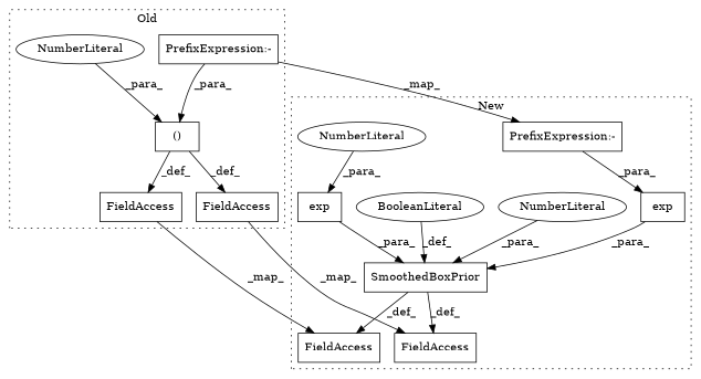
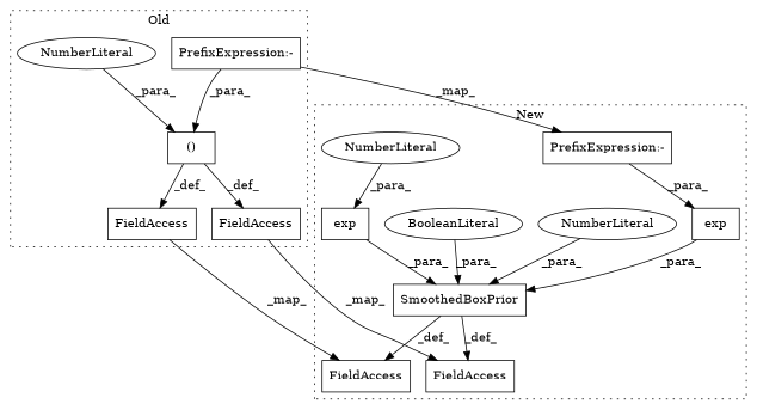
  digraph {
    node [a=22 l=1 s=1434 shape=box]
    n1 [a=106 l=16 label="()"]
    n2 [a=38 label="PrefixExpression:-"]
    n3 [a=34 label=NumberLiteral s=1449 shape=ellipse]
    n4 [l=22 label=FieldAccess s=1458]
    n5 [l=17 label=FieldAccess s=1641]
    n6 [a=32 l="17,1" label=SmoothedBoxPrior s="1468,1508"]
    n7 [a=38 label="PrefixExpression:-" s=1489]
    n8 [a=34 l=3 label=NumberLiteral s=1500 shape=ellipse]
    n9 [a=9 l=4 label=BooleanLiteral s=1504 shape=ellipse]
    n10 [a=32 l="4,1" label=exp s="1485,1491"]
    n11 [l=22 label=FieldAccess s=1516]
    n12 [a=32 l="4,1" label=exp s="1493,1498"]
    n13 [a=34 label=NumberLiteral s=1497 shape=ellipse]
    n14 [l=17 label=FieldAccess s=1699]
    subgraph cluster_1 {
      label=Old
      style=dotted
      n1
      n2
      n3
      n4
      n5
    }
    subgraph cluster_2 {
      label=New
      style=dotted
      n6
      n7
      n8
      n9
      n10
      n11
      n12
      n13
      n14
    }
    n1 -> n4 [label=_def_]
    n1 -> n5 [label=_def_]
    n2 -> n1 [label=_para_]
    n2 -> n7 [label=_map_]
    n3 -> n1 [label=_para_]
    n4 -> n11 [label=_map_]
    n5 -> n14 [label=_map_]
    n6 -> n11 [label=_def_]
    n6 -> n14 [label=_def_]
    n7 -> n10 [label=_para_]
    n8 -> n6 [label=_para_]
-   n9 -> n6 [label=_def_]
+   n9 -> n6 [label=_para_]
    n10 -> n6 [label=_para_]
    n12 -> n6 [label=_para_]
    n13 -> n12 [label=_para_]
  }
